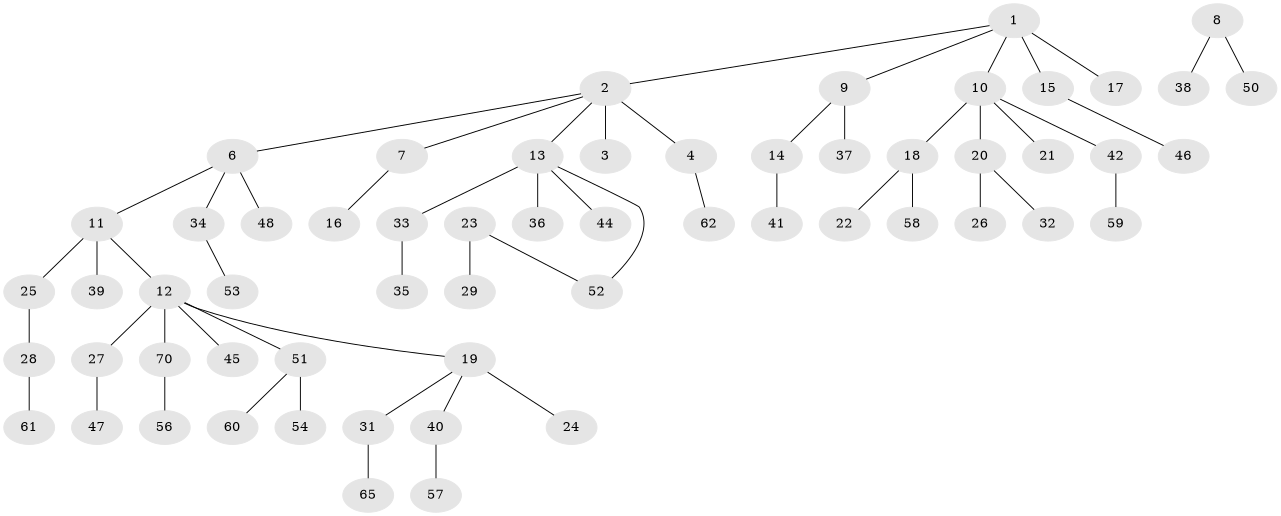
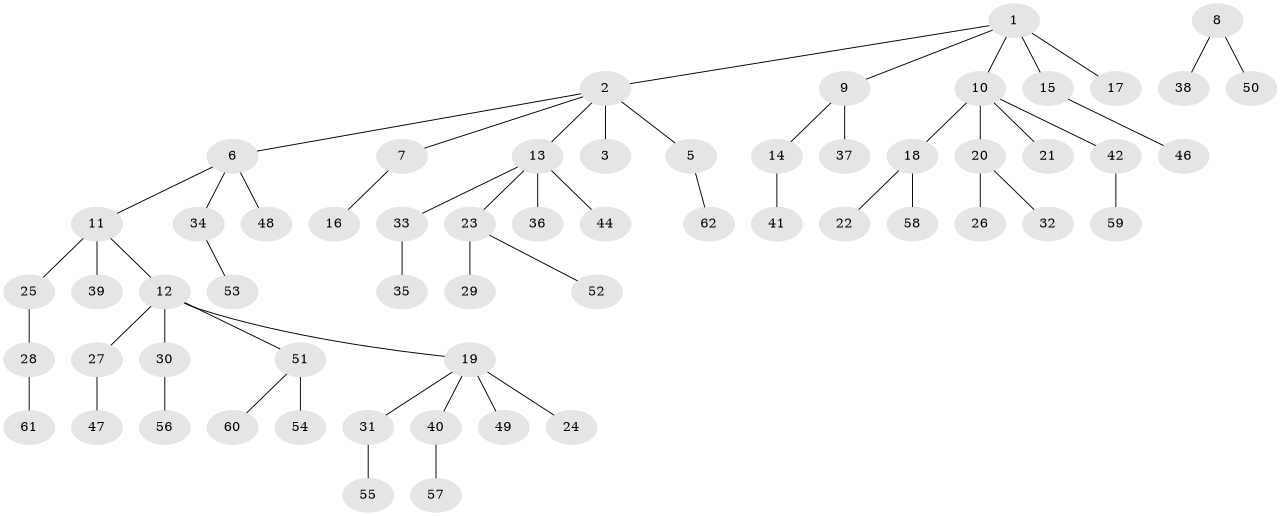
  graph {
    node [color=gray90 style=filled]
    edge [weight=1.0]
    1
    2
    9
    10
    15
    17
    3
-   5 [label=4]
+   5
    6
    7
    13
    14
    37
    18
    20
    21
    42
    46
    62
    11
    34
    48
    16
    23
    33
    36
    44
    8
    38
    50
    12
    25
    39
    53
    41
    22
    58
    26
    32
    59
    19
    27
-   30 [label=70]
-   45
+   30
    51
    28
    24
    31
    40
+   49
    47
    56
    54
    60
    29
    52
    35
-   55 [label=65]
+   55
    57
    61
    1 -- 2
    1 -- 9
    1 -- 10
    1 -- 15
    1 -- 17 [weight=2.0]
    2 -- 3 [weight=2.0]
    2 -- 5
    2 -- 6
    2 -- 7
    2 -- 13
    9 -- 14
    9 -- 37 [weight=2.0]
    10 -- 18
    10 -- 20
    10 -- 21
    10 -- 42
    15 -- 46
    5 -- 62
    6 -- 11
    6 -- 34
    6 -- 48
    7 -- 16
-   13 -- 52
+   13 -- 23
    13 -- 33
    13 -- 36
    13 -- 44
    14 -- 41
    18 -- 22
    18 -- 58
    20 -- 26
    20 -- 32
    42 -- 59 [weight=2.0]
    11 -- 12
    11 -- 25
    11 -- 39 [weight=3.0]
    34 -- 53
    23 -- 29
    23 -- 52
    33 -- 35
    8 -- 38
    8 -- 50
    12 -- 19
    12 -- 27
    12 -- 30 [weight=2.0]
-   12 -- 45
    12 -- 51
    25 -- 28 [weight=3.0]
    19 -- 24 [weight=2.0]
    19 -- 31
    19 -- 40
+   19 -- 49
    27 -- 47
    30 -- 56
    51 -- 54 [weight=3.0]
    51 -- 60
    28 -- 61
    31 -- 55
    40 -- 57
  }
